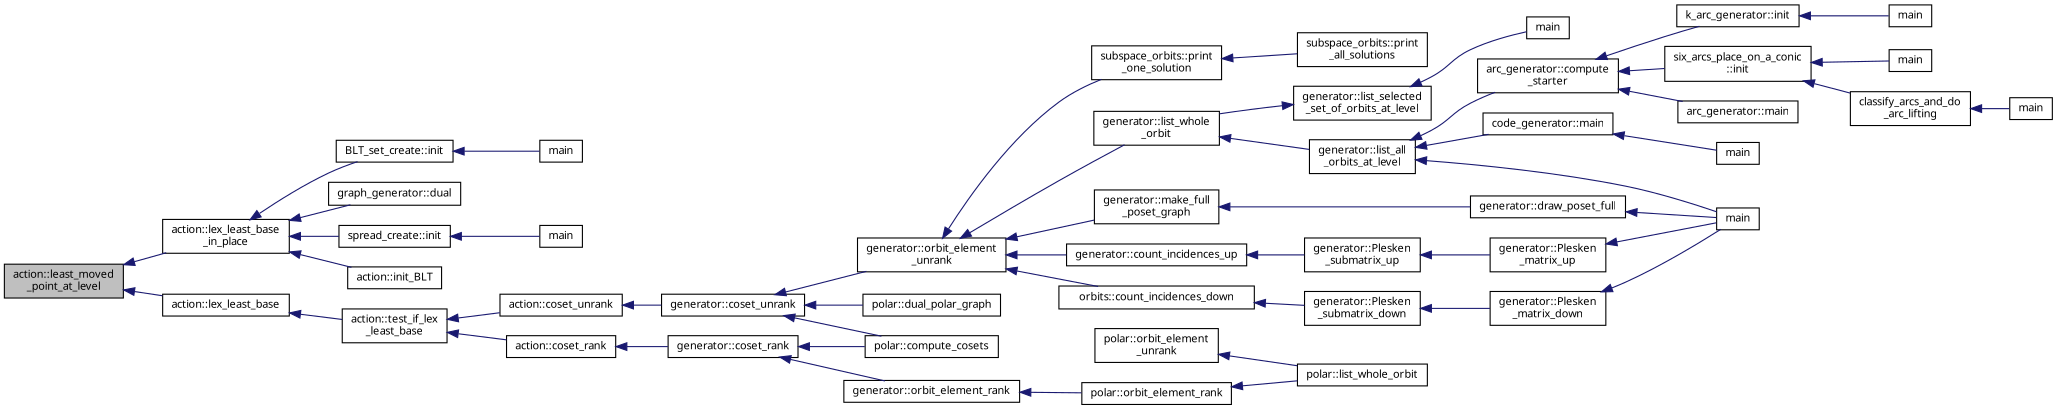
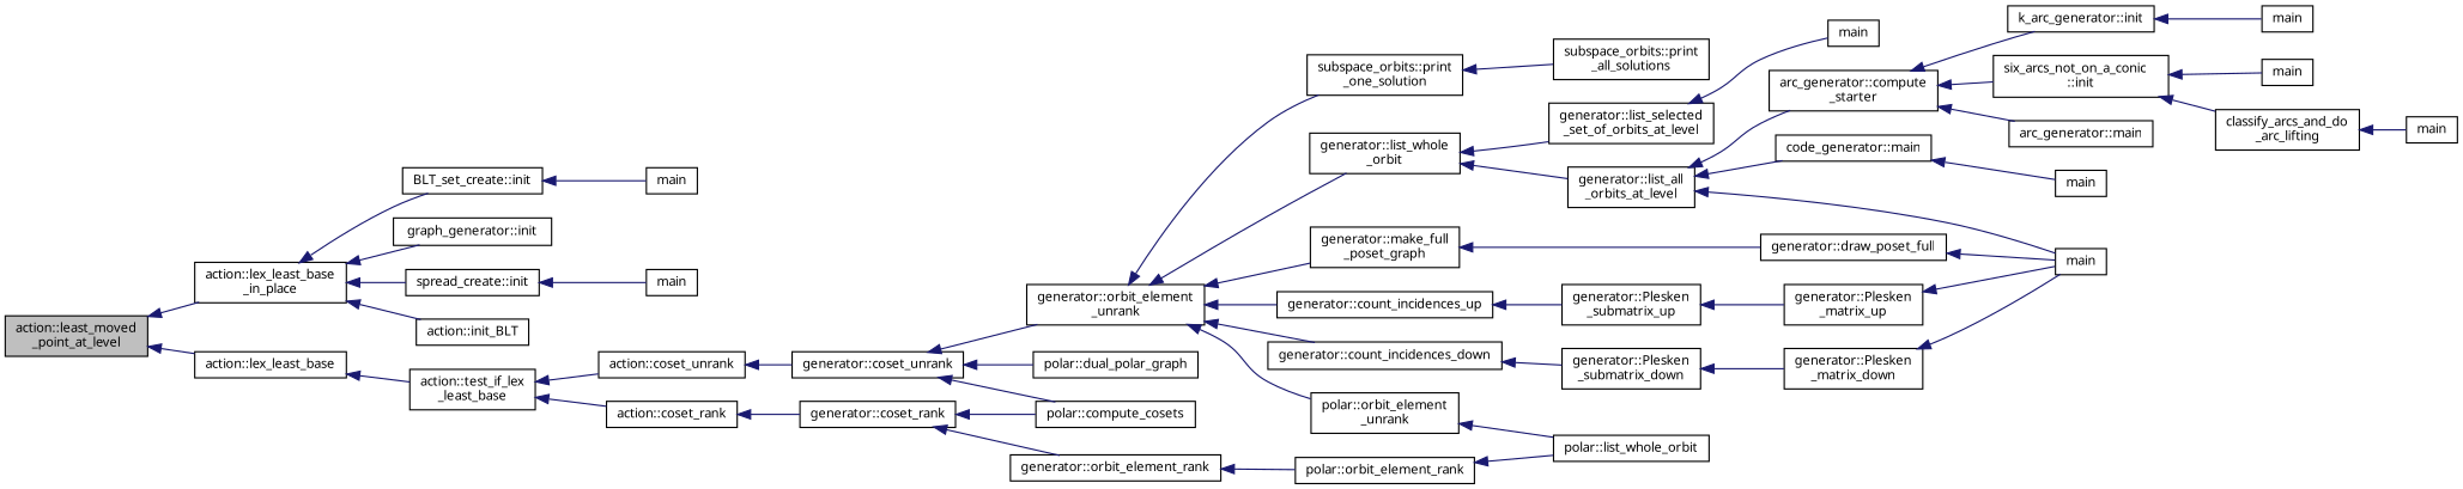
  digraph {
    fontname="Noto Sans"
    rankdir=LR
    node [color=black fillcolor=white fontname="Noto Sans" fontsize=10 shape=record style=filled]
    edge [color=midnightblue dir=back fontname="Noto Sans" fontsize=10 labelfontname=Helvetica labelfontsize=10 style=solid]
    n1 [fillcolor=grey75 fontcolor=black height=0.2 label="action::least_moved\l_point_at_level" width=0.4]
    n2 [height=0.2 label="action::lex_least_base\l_in_place" width=0.4]
    n3 [height=0.2 label="action::lex_least_base" width=0.4]
-   n4 [height=0.2 label="graph_generator::dual" width=0.4]
+   n4 [height=0.2 label="graph_generator::init" width=0.4]
    n5 [height=0.2 label="spread_create::init" width=0.4]
    n6 [height=0.2 label="action::init_BLT" width=0.4]
    n7 [height=0.2 label="BLT_set_create::init" width=0.4]
    n8 [height=0.2 label="action::test_if_lex\l_least_base" width=0.4]
    n9 [height=0.2 label=main width=0.4]
    n10 [height=0.2 label=main width=0.4]
    n11 [height=0.2 label="action::coset_unrank" width=0.4]
    n12 [height=0.2 label="action::coset_rank" width=0.4]
    n13 [height=0.2 label="generator::coset_unrank" width=0.4]
    n14 [height=0.2 label="generator::coset_rank" width=0.4]
    n15 [height=0.2 label="polar::compute_cosets" width=0.4]
    n16 [height=0.2 label="polar::dual_polar_graph" width=0.4]
    n17 [height=0.2 label="generator::orbit_element\l_unrank" width=0.4]
    n18 [height=0.2 label="polar::orbit_element\l_unrank" width=0.4]
    n19 [height=0.2 label="generator::list_whole\l_orbit" width=0.4]
    n20 [height=0.2 label="generator::count_incidences_up" width=0.4]
-   n21 [height=0.2 label="orbits::count_incidences_down" width=0.4]
+   n21 [height=0.2 label="generator::count_incidences_down" width=0.4]
    n22 [height=0.2 label="generator::make_full\l_poset_graph" width=0.4]
    n23 [height=0.2 label="subspace_orbits::print\l_one_solution" width=0.4]
    n24 [height=0.2 label="polar::list_whole_orbit" width=0.4]
    n25 [height=0.2 label="generator::list_all\l_orbits_at_level" width=0.4]
    n26 [height=0.2 label="generator::list_selected\l_set_of_orbits_at_level" width=0.4]
    n27 [height=0.2 label="generator::Plesken\l_submatrix_up" width=0.4]
    n28 [height=0.2 label="generator::Plesken\l_submatrix_down" width=0.4]
    n29 [height=0.2 label="generator::draw_poset_full" width=0.4]
    n30 [height=0.2 label="subspace_orbits::print\l_all_solutions" width=0.4]
    n31 [height=0.2 label="code_generator::main" width=0.4]
    n32 [height=0.2 label=main width=0.4]
    n33 [height=0.2 label="arc_generator::compute\l_starter" width=0.4]
    n34 [height=0.2 label=main width=0.4]
    n35 [height=0.2 label=main width=0.4]
    n36 [height=0.2 label="arc_generator::main" width=0.4]
    n37 [height=0.2 label="k_arc_generator::init" width=0.4]
-   n38 [height=0.2 label="six_arcs_place_on_a_conic\l::init" width=0.4]
+   n38 [height=0.2 label="six_arcs_not_on_a_conic\l::init" width=0.4]
    n39 [height=0.2 label=main width=0.4]
    n40 [height=0.2 label="classify_arcs_and_do\l_arc_lifting" width=0.4]
    n41 [height=0.2 label=main width=0.4]
    n42 [height=0.2 label=main width=0.4]
    n43 [height=0.2 label="generator::Plesken\l_matrix_up" width=0.4]
    n44 [height=0.2 label="generator::Plesken\l_matrix_down" width=0.4]
    n45 [height=0.2 label="generator::orbit_element_rank" width=0.4]
    n46 [height=0.2 label="polar::orbit_element_rank" width=0.4]
    n1 -> n2
    n1 -> n3
    n2 -> n4
    n2 -> n5
    n2 -> n6
    n2 -> n7
    n3 -> n8
    n5 -> n9
    n7 -> n10
    n8 -> n11
    n8 -> n12
    n11 -> n13
    n12 -> n14
    n13 -> n15
    n13 -> n16
    n13 -> n17
    n14 -> n15
    n14 -> n45
+   n17 -> n18
    n17 -> n19
    n17 -> n20
    n17 -> n21
    n17 -> n22
    n17 -> n23
    n18 -> n24
    n19 -> n25
-   n26 -> n19
+   n19 -> n26
    n20 -> n27
    n21 -> n28
    n22 -> n29
    n23 -> n30
    n25 -> n31
    n25 -> n32
    n25 -> n33
    n26 -> n34
    n27 -> n43
    n28 -> n44
    n29 -> n32
    n31 -> n35
    n33 -> n36
    n33 -> n37
    n33 -> n38
    n37 -> n39
    n38 -> n40
    n38 -> n41
    n40 -> n42
    n43 -> n32
    n44 -> n32
    n45 -> n46
    n46 -> n24
  }
